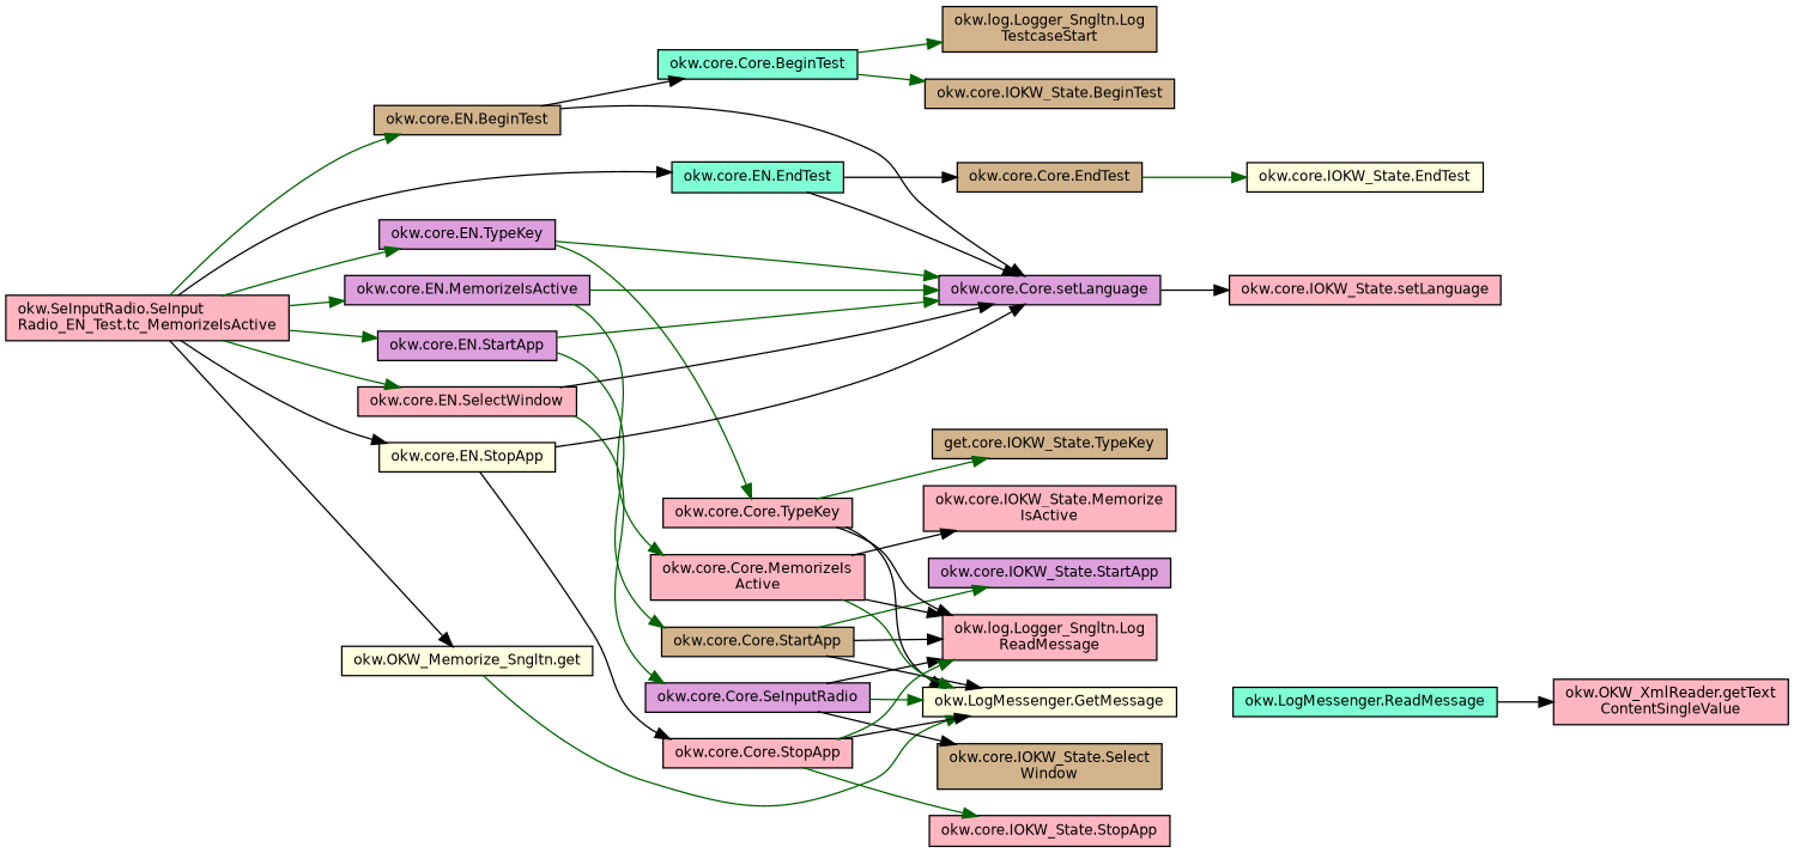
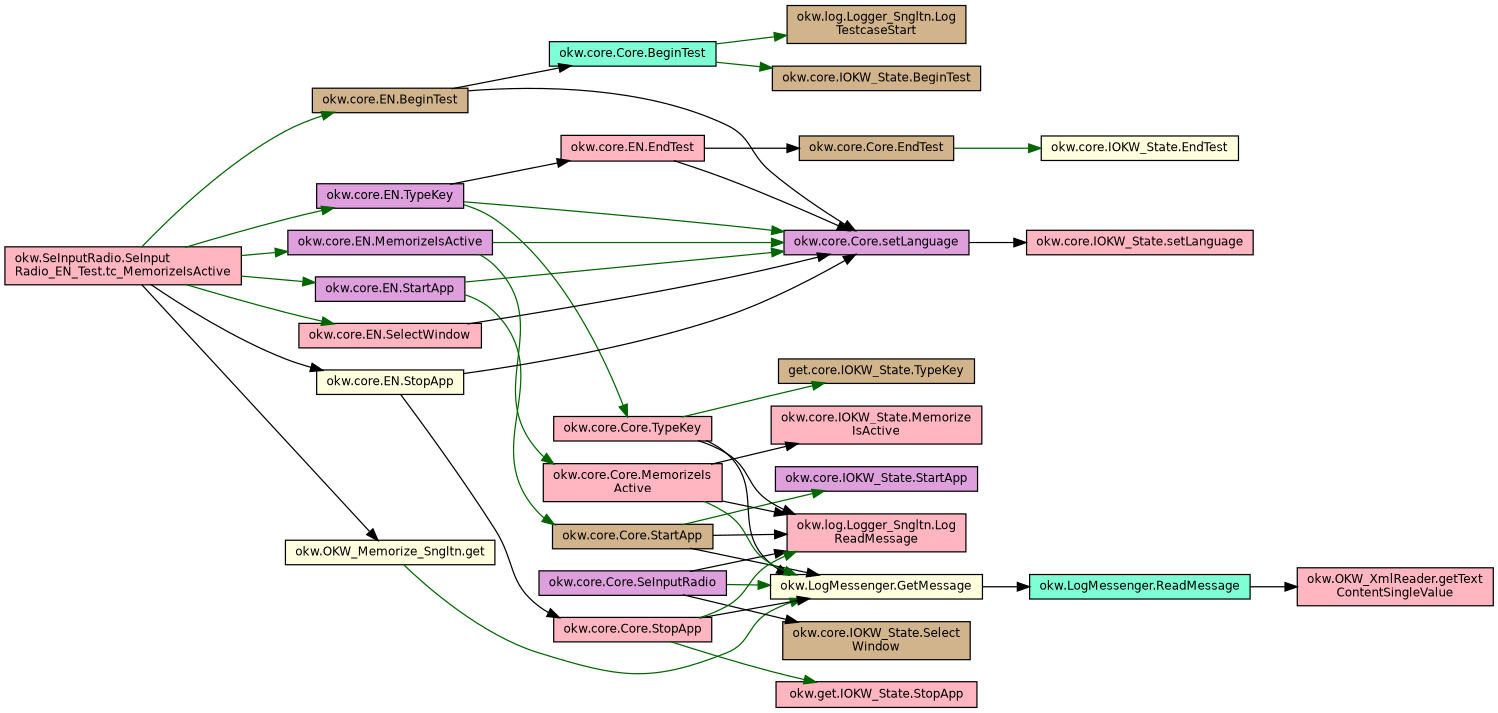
  digraph {
    rankdir=LR
    node [color=black fillcolor=lightpink fontname=Helvetica fontsize=10 shape=record style=filled]
    edge [color=darkgreen fontname=Helvetica fontsize=10 labelfontname=Helvetica labelfontsize=10 style=solid]
    n1 [fontcolor=black height=0.2 label="okw.SeInputRadio.SeInput\lRadio_EN_Test.tc_MemorizeIsActive" width=0.4]
    n2 [fillcolor=tan height=0.2 label="okw.core.EN.BeginTest" width=0.4]
    n3 [fillcolor=plum height=0.2 label="okw.core.EN.StartApp" width=0.4]
    n4 [fillcolor=plum height=0.2 label="okw.core.EN.TypeKey" width=0.4]
    n5 [height=0.2 label="okw.core.EN.SelectWindow" width=0.4]
    n6 [fillcolor=plum height=0.2 label="okw.core.EN.MemorizeIsActive" width=0.4]
    n7 [fillcolor=lightyellow height=0.2 label="okw.OKW_Memorize_Sngltn.get" width=0.4]
    n8 [fillcolor=lightyellow height=0.2 label="okw.core.EN.StopApp" width=0.4]
-   n9 [fillcolor=aquamarine height=0.2 label="okw.core.EN.EndTest" width=0.4]
+   n9 [height=0.2 label="okw.core.EN.EndTest" width=0.4]
    n10 [fillcolor=plum height=0.2 label="okw.core.Core.setLanguage" width=0.4]
    n11 [fillcolor=aquamarine height=0.2 label="okw.core.Core.BeginTest" width=0.4]
    n12 [fillcolor=tan height=0.2 label="okw.core.Core.StartApp" width=0.4]
    n13 [height=0.2 label="okw.core.Core.TypeKey" width=0.4]
    n14 [fillcolor=plum height=0.2 label="okw.core.Core.SeInputRadio" width=0.4]
    n15 [height=0.2 label="okw.core.Core.MemorizeIs\lActive" width=0.4]
    n16 [fillcolor=lightyellow height=0.2 label="okw.LogMessenger.GetMessage" width=0.4]
    n17 [height=0.2 label="okw.core.Core.StopApp" width=0.4]
    n18 [fillcolor=tan height=0.2 label="okw.core.Core.EndTest" width=0.4]
    n19 [height=0.2 label="okw.core.IOKW_State.setLanguage" width=0.4]
    n20 [fillcolor=tan height=0.2 label="okw.log.Logger_Sngltn.Log\lTestcaseStart" width=0.4]
    n21 [fillcolor=tan height=0.2 label="okw.core.IOKW_State.BeginTest" width=0.4]
    n22 [height=0.2 label="okw.log.Logger_Sngltn.Log\lReadMessage" width=0.4]
    n23 [fillcolor=plum height=0.2 label="okw.core.IOKW_State.StartApp" width=0.4]
    n24 [fillcolor=aquamarine height=0.2 label="okw.LogMessenger.ReadMessage" width=0.4]
    n25 [height=0.2 label="okw.OKW_XmlReader.getText\lContentSingleValue" width=0.4]
    n26 [fillcolor=tan height=0.2 label="get.core.IOKW_State.TypeKey" width=0.4]
    n27 [fillcolor=tan height=0.2 label="okw.core.IOKW_State.Select\lWindow" width=0.4]
    n28 [height=0.2 label="okw.core.IOKW_State.Memorize\lIsActive" width=0.4]
-   n29 [height=0.2 label="okw.core.IOKW_State.StopApp" width=0.4]
+   n29 [height=0.2 label="okw.get.IOKW_State.StopApp" width=0.4]
    n30 [fillcolor=lightyellow height=0.2 label="okw.core.IOKW_State.EndTest" width=0.4]
    n1 -> n2
    n1 -> n3
    n1 -> n4
    n1 -> n5
    n1 -> n6
    n1 -> n7 [color=black]
    n1 -> n8 [color=black]
-   n1 -> n9 [color=black]
+   n4 -> n9 [color=black]
    n2 -> n10 [color=black]
    n2 -> n11 [color=black]
    n3 -> n10
    n3 -> n12
    n4 -> n10
    n4 -> n13
    n5 -> n10 [color=black]
-   n5 -> n14
    n6 -> n10
    n6 -> n15
    n7 -> n16
    n8 -> n10 [color=black]
    n8 -> n17 [color=black]
    n9 -> n10 [color=black]
    n9 -> n18 [color=black]
    n10 -> n19 [color=black]
    n11 -> n20
    n11 -> n21
    n12 -> n16 [color=black]
    n12 -> n22 [color=black]
    n12 -> n23
    n13 -> n16 [color=black]
    n13 -> n22 [color=black]
    n13 -> n26
    n14 -> n16
    n14 -> n22 [color=black]
    n14 -> n27 [color=black]
    n15 -> n16
    n15 -> n22 [color=black]
    n15 -> n28 [color=black]
+   n16 -> n24 [color=black]
    n17 -> n16 [color=black]
    n17 -> n22
    n17 -> n29
    n18 -> n30
    n24 -> n25 [color=black]
  }
